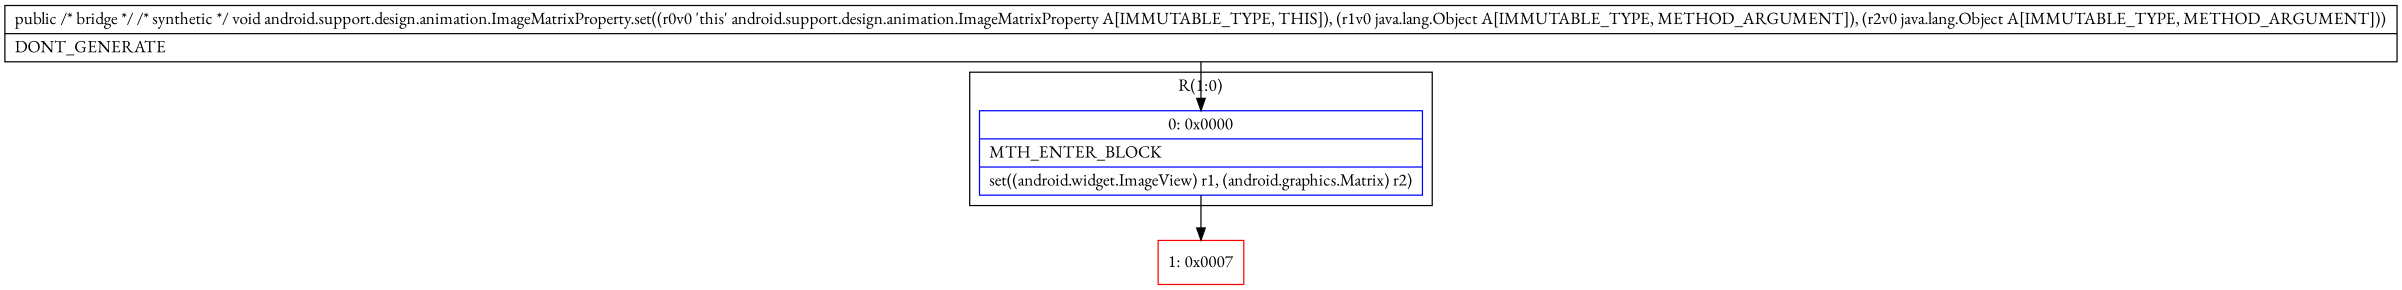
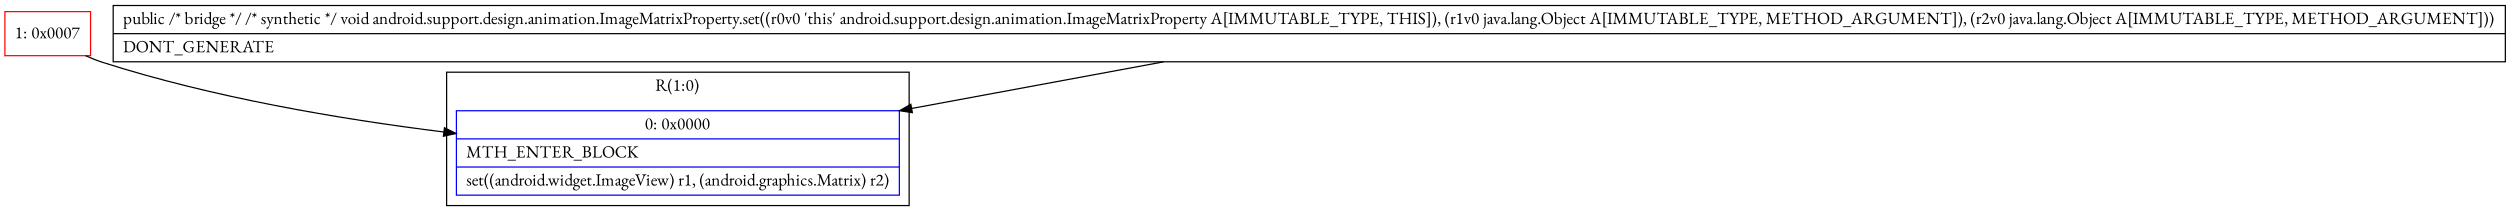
  digraph {
    fontname="EB Garamond"
    node [shape=record fontname="EB Garamond"]
    edge [fontname="EB Garamond"]
    n1 [color=blue label="{0\:\ 0x0000|MTH_ENTER_BLOCK\l|set((android.widget.ImageView) r1, (android.graphics.Matrix) r2)\l}"]
    n2 [color=red label="{1\:\ 0x0007}"]
    n3 [label="{public \/* bridge *\/ \/* synthetic *\/ void android.support.design.animation.ImageMatrixProperty.set((r0v0 'this' android.support.design.animation.ImageMatrixProperty A[IMMUTABLE_TYPE, THIS]), (r1v0 java.lang.Object A[IMMUTABLE_TYPE, METHOD_ARGUMENT]), (r2v0 java.lang.Object A[IMMUTABLE_TYPE, METHOD_ARGUMENT]))  | DONT_GENERATE\l}"]
    subgraph cluster_1 {
      label="R(1:0)"
      n1
    }
-   n1 -> n2
+   n2 -> n1
    n3 -> n1
  }
